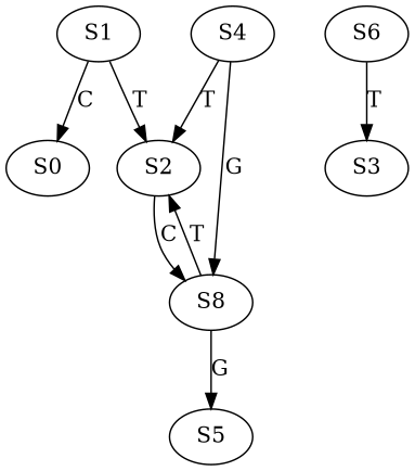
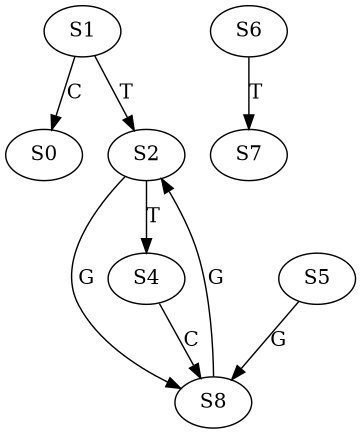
  strict digraph {
    S1
    S0
    S2
    n4 [label=S8]
    S4
    S5
    S6
-   S7 [label=S3]
+   S7
    S1 -> S0 [label=C]
    S1 -> S2 [label=T]
-   S2 -> n4 [label=C]
-   S4 -> S2 [label=T]
-   n4 -> S2 [label=T]
-   n4 -> S5 [label=G]
-   S4 -> n4 [label=G]
+   S2 -> n4 [label=G]
+   S2 -> S4 [label=T]
+   n4 -> S2 [label=G]
+   S5 -> n4 [label=G]
+   S4 -> n4 [label=C]
    S6 -> S7 [label=T]
  }
